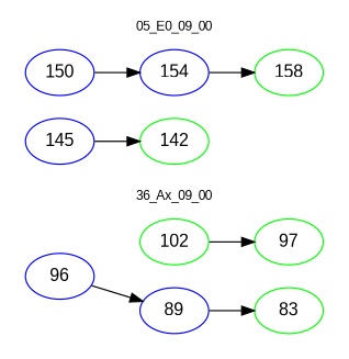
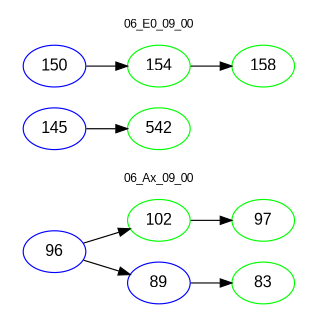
  digraph {
    fontname="Liberation Sans"
    rankdir=LR
    node [color=blue fontname="Liberation Sans"]
    edge [color=black fontname="Liberation Sans"]
    n1 [label=96]
    n2 [label=89]
    n3 [color=green label=102]
    n4 [color=green label=83]
    n5 [color=green label=97]
    n6 [label=150]
    n7 [label=145]
-   n8 [label=154]
-   n9 [color=green label=142]
+   n8 [color=green label=154]
+   n9 [color=green label=542]
    n10 [color=green label=158]
    subgraph cluster_1 {
      color=white
      fontsize=10
-     label="36_Ax_09_00"
+     label="06_Ax_09_00"
      n1
      n2
      n3
      n4
      n5
    }
    subgraph cluster_2 {
      color=white
      fontsize=10
-     label="05_E0_09_00"
+     label="06_E0_09_00"
      n6
      n7
      n8
      n9
      n10
    }
    n1 -> n2
+   n1 -> n3
    n2 -> n4
    n3 -> n5
    n6 -> n8
    n7 -> n9
    n8 -> n10
  }
